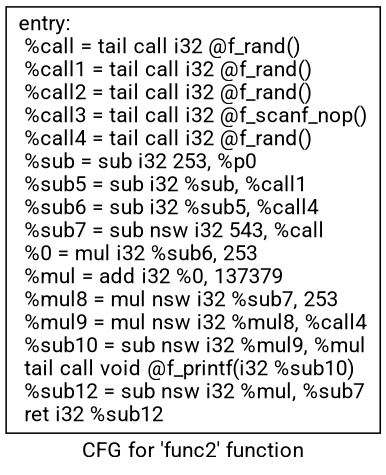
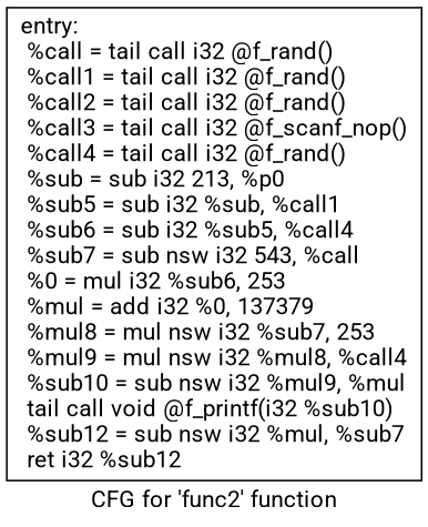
  digraph {
    label="CFG for 'func2' function"
    fontname=Roboto
-   n1 [label="{entry:\l  %call = tail call i32 @f_rand()\l  %call1 = tail call i32 @f_rand()\l  %call2 = tail call i32 @f_rand()\l  %call3 = tail call i32 @f_scanf_nop()\l  %call4 = tail call i32 @f_rand()\l  %sub = sub i32 253, %p0\l  %sub5 = sub i32 %sub, %call1\l  %sub6 = sub i32 %sub5, %call4\l  %sub7 = sub nsw i32 543, %call\l  %0 = mul i32 %sub6, 253\l  %mul = add i32 %0, 137379\l  %mul8 = mul nsw i32 %sub7, 253\l  %mul9 = mul nsw i32 %mul8, %call4\l  %sub10 = sub nsw i32 %mul9, %mul\l  tail call void @f_printf(i32 %sub10)\l  %sub12 = sub nsw i32 %mul, %sub7\l  ret i32 %sub12\l}" shape=record fontname=Roboto]
+   n1 [label="{entry:\l  %call = tail call i32 @f_rand()\l  %call1 = tail call i32 @f_rand()\l  %call2 = tail call i32 @f_rand()\l  %call3 = tail call i32 @f_scanf_nop()\l  %call4 = tail call i32 @f_rand()\l  %sub = sub i32 213, %p0\l  %sub5 = sub i32 %sub, %call1\l  %sub6 = sub i32 %sub5, %call4\l  %sub7 = sub nsw i32 543, %call\l  %0 = mul i32 %sub6, 253\l  %mul = add i32 %0, 137379\l  %mul8 = mul nsw i32 %sub7, 253\l  %mul9 = mul nsw i32 %mul8, %call4\l  %sub10 = sub nsw i32 %mul9, %mul\l  tail call void @f_printf(i32 %sub10)\l  %sub12 = sub nsw i32 %mul, %sub7\l  ret i32 %sub12\l}" shape=record fontname=Roboto]
  }
